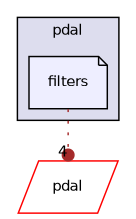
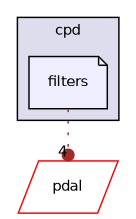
  digraph {
    compound=true
    node [fontname=Helvetica fontsize=10 style=filled]
    n1 [fillcolor="#eeeeff" label=filters pencolor=black shape=note color=black]
    n2 [color=red fillcolor=white label=pdal shape=parallelogram]
    subgraph cluster_1 {
      bgcolor="#ddddee"
      fontname=Helvetica
      fontsize=10
-     label=pdal
+     label=cpd
      pencolor=black
      n1
    }
    n1 -> n2 [headlabel=4 labeldistance=1.5 labelfontname=Helvetica labelfontsize=10 color=brown style=dotted arrowhead=dot]
  }
